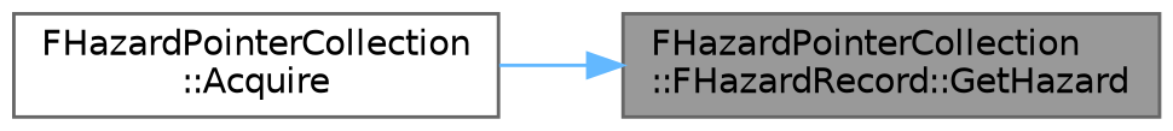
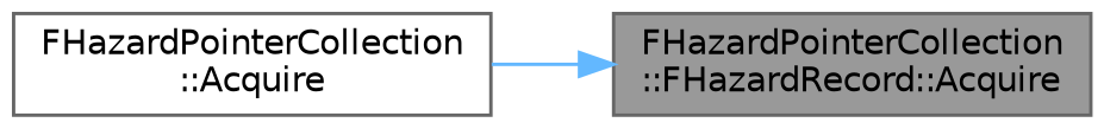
  digraph {
    rankdir=RL
    node [fontname=Helvetica fontsize=10 shape=box style=filled]
-   n1 [color=gray40 fillcolor=grey60 fontcolor=black height=0.2 label="FHazardPointerCollection\l::FHazardRecord::GetHazard" width=0.4]
+   n1 [color=gray40 fillcolor=grey60 fontcolor=black height=0.2 label="FHazardPointerCollection\l::FHazardRecord::Acquire" width=0.4]
    n2 [color=grey40 fillcolor=white height=0.2 label="FHazardPointerCollection\l::Acquire" width=0.4]
    n1 -> n2 [color=steelblue1 dir=back fontname=Helvetica fontsize=10 labelfontname=Helvetica labelfontsize=10 style=solid]
  }
